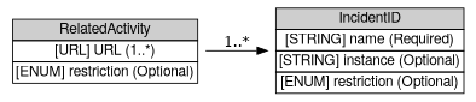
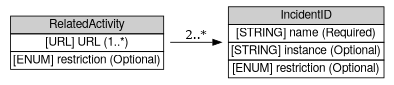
  digraph {
    rankdir=LR
    node [shape=plaintext]
    n1 [height=0.98611 label=<<table BORDER="0" CELLBORDER="1" CELLSPACING="0"> <tr> <td BGCOLOR="#CECECE" HREF="/html/IODEFv1/RelatedActivity.html" TITLE="The RelatedActivity class lists either incident tracking numbers of incidents or URLs (not both) that refer to activity related to the one described in the IODEF document. These references may be to local incident tracking numbers or to those of other CSIRTs. "><FONT FACE="Nimbus Sans L">RelatedActivity</FONT></td> </tr>" %<tr><td  HREF="/html/IODEFv1/RelatedActivity.html" TITLE="A URL to activity related to this incident."><FONT FACE="Nimbus Sans L">[URL] URL (1..*)</FONT></td></tr>%<tr><td  HREF="/html/IODEFv1/RelatedActivity.html" TITLE="This attribute has been defined in Section 3.2."><FONT FACE="Nimbus Sans L">[ENUM] restriction (Optional)</FONT></td></tr>%</table>> width=2.7361]
    n2 [height=1.2778 label=<<table BORDER="0" CELLBORDER="1" CELLSPACING="0"> <tr> <td BGCOLOR="#CECECE" HREF="/html/IODEFv1/IncidentID.html" TITLE="The IncidentID class represents an incident tracking number that is unique in the context of the CSIRT and identifies the activity characterized in an IODEF Document. This identifier would serve as an index into the CSIRT incident handling system. The combination of the name attribute and the string in the element content MUST be a globally unique identifier describing the activity. Documents generated by a given CSIRT MUST NOT reuse the same value unless they are referencing the same incident. "><FONT FACE="Nimbus Sans L">IncidentID</FONT></td> </tr>" %<tr><td  HREF="/html/IODEFv1/IncidentID.html" TITLE="An identifier describing the CSIRT that created the document.  In order to have a globally unique CSIRT name, the fully qualified domain name associated with the CSIRT MUST be used."><FONT FACE="Nimbus Sans L">[STRING] name (Required)</FONT></td></tr>%<tr><td  HREF="/html/IODEFv1/IncidentID.html" TITLE="An identifier referencing a subset of the named incident."><FONT FACE="Nimbus Sans L">[STRING] instance (Optional)</FONT></td></tr>%<tr><td  HREF="/html/IODEFv1/IncidentID.html" TITLE="This attribute has been defined in Section 3.2."><FONT FACE="Nimbus Sans L">[ENUM] restriction (Optional)</FONT></td></tr>%</table>> width=2.7639]
-   n1 -> n2 [label="1..*"]
+   n1 -> n2 [label="2..*"]
  }
